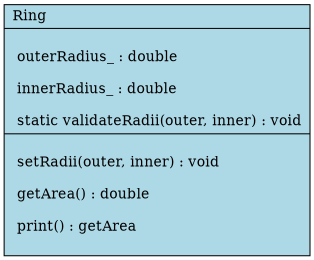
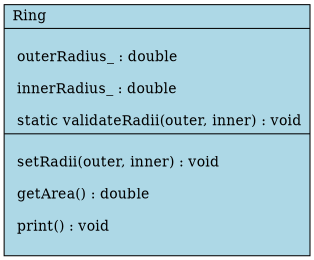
  digraph {
-   n1 [fillcolor=lightblue label="{Ring\l |\n    outerRadius_ : double\l\n    innerRadius_ : double\l\n    static validateRadii(outer, inner) : void\l|\n    setRadii(outer, inner) : void\l\n    getArea() : double\l\n    print() : getArea\l\n    }" shape=record style=filled]
+   n1 [fillcolor=lightblue label="{Ring\l |\n    outerRadius_ : double\l\n    innerRadius_ : double\l\n    static validateRadii(outer, inner) : void\l|\n    setRadii(outer, inner) : void\l\n    getArea() : double\l\n    print() : void\l\n    }" shape=record style=filled]
  }
